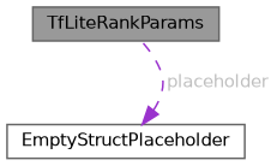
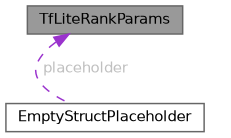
  digraph {
    node [color=gray40 fontname=Helvetica fontsize=10 shape=box style=filled]
    n1 [fillcolor=grey60 fontcolor=black height=0.2 label=TfLiteRankParams width=0.4]
    n2 [fillcolor=white height=0.2 label=EmptyStructPlaceholder width=0.4]
-   n2 -> n1 [color=darkorchid3 dir=back fontcolor=grey fontname=Helvetica fontsize=10 label=" placeholder" labelfontname=Helvetica labelfontsize=10 style=dashed]
+   n1 -> n2 [color=darkorchid3 dir=back fontcolor=grey fontname=Helvetica fontsize=10 label=" placeholder" labelfontname=Helvetica labelfontsize=10 style=dashed]
  }
